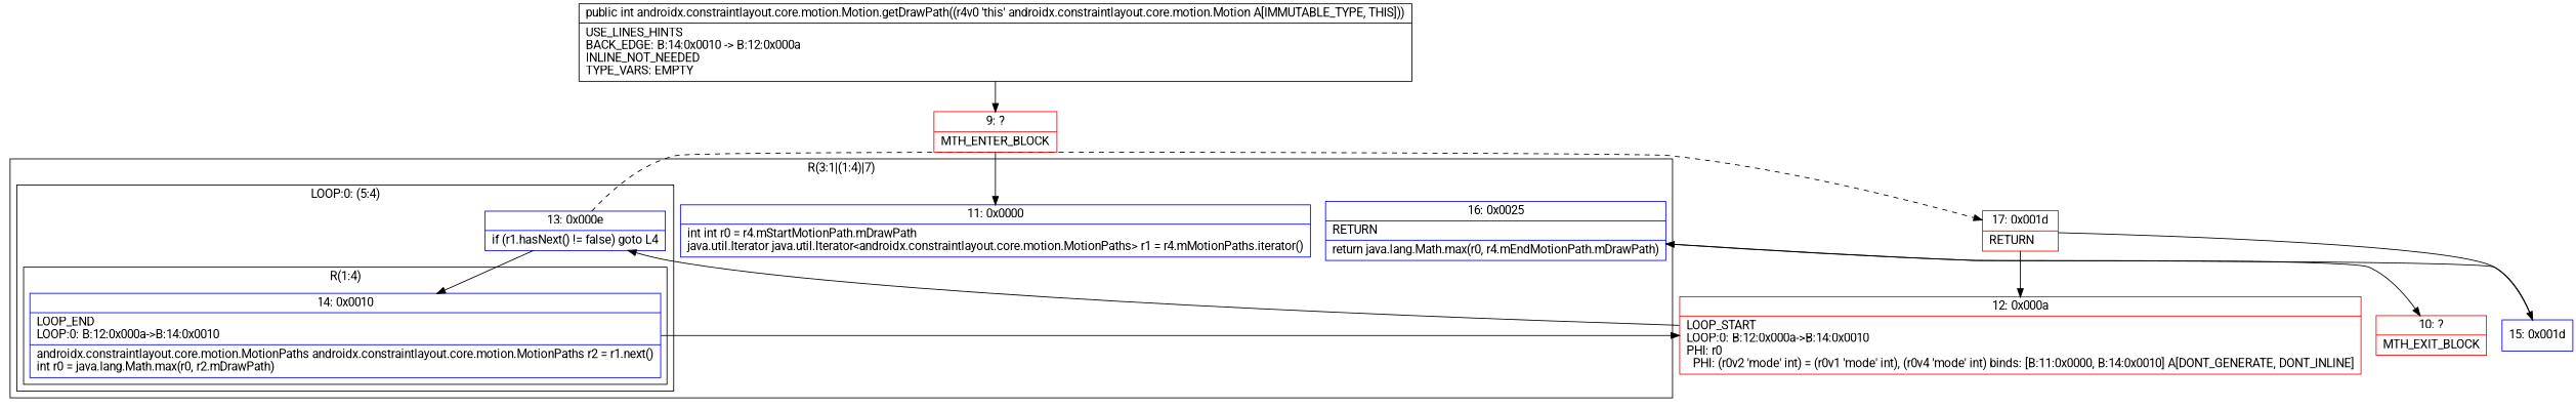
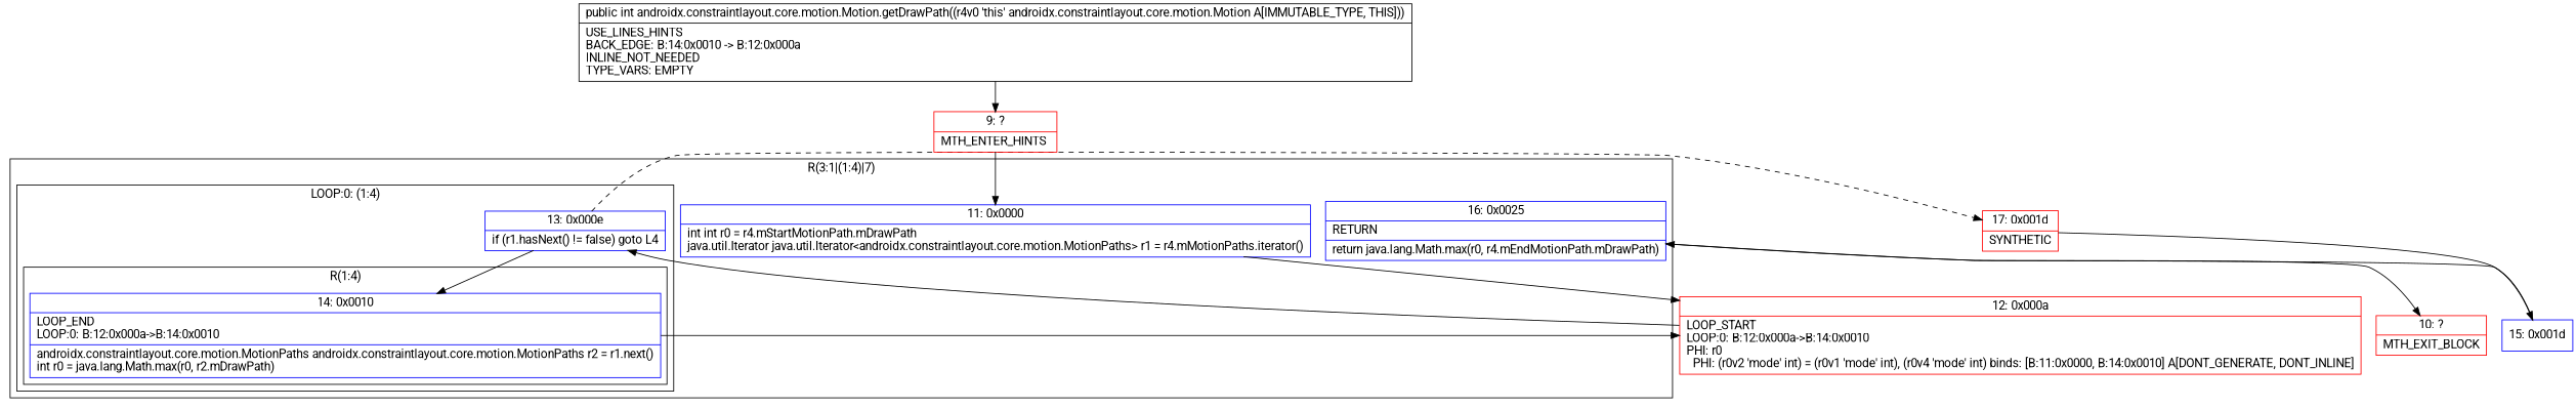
  digraph {
    fontname=Roboto
    node [color=blue fontname=Roboto shape=record]
    edge [fontname=Roboto]
    n1 [label="{14\:\ 0x0010|LOOP_END\lLOOP:0: B:12:0x000a\-\>B:14:0x0010\l|androidx.constraintlayout.core.motion.MotionPaths androidx.constraintlayout.core.motion.MotionPaths r2 = r1.next()\lint r0 = java.lang.Math.max(r0, r2.mDrawPath)\l}"]
    n2 [label="{13\:\ 0x000e|if (r1.hasNext() != false) goto L4\l}"]
    n3 [label="{11\:\ 0x0000|int int r0 = r4.mStartMotionPath.mDrawPath\ljava.util.Iterator java.util.Iterator\<androidx.constraintlayout.core.motion.MotionPaths\> r1 = r4.mMotionPaths.iterator()\l}"]
    n4 [label="{16\:\ 0x0025|RETURN\l|return java.lang.Math.max(r0, r4.mEndMotionPath.mDrawPath)\l}"]
    n5 [color=red label="{12\:\ 0x000a|LOOP_START\lLOOP:0: B:12:0x000a\-\>B:14:0x0010\lPHI: r0 \l  PHI: (r0v2 'mode' int) = (r0v1 'mode' int), (r0v4 'mode' int) binds: [B:11:0x0000, B:14:0x0010] A[DONT_GENERATE, DONT_INLINE]\l}"]
-   n6 [color=red label="{17\:\ 0x001d|RETURN\l}"]
+   n6 [color=red label="{17\:\ 0x001d|SYNTHETIC\l}"]
    n7 [color=red label="{10\:\ ?|MTH_EXIT_BLOCK\l}"]
    n8 [label="{15\:\ 0x001d}"]
-   n9 [color=red label="{9\:\ ?|MTH_ENTER_BLOCK\l}"]
+   n9 [color=red label="{9\:\ ?|MTH_ENTER_HINTS\l}"]
    n10 [label="{public int androidx.constraintlayout.core.motion.Motion.getDrawPath((r4v0 'this' androidx.constraintlayout.core.motion.Motion A[IMMUTABLE_TYPE, THIS]))  | USE_LINES_HINTS\lBACK_EDGE: B:14:0x0010 \-\> B:12:0x000a\lINLINE_NOT_NEEDED\lTYPE_VARS: EMPTY\l}" color=""]
    subgraph cluster_1 {
      label="R(3:1|(1:4)|7)"
      n3
      n4
      subgraph cluster_2 {
-       label="LOOP:0: (5:4)"
+       label="LOOP:0: (1:4)"
        n2
        subgraph cluster_3 {
          label="R(1:4)"
          n1
        }
      }
    }
    n1 -> n5
    n2 -> n1
    n2 -> n6 [style=dashed]
-   n6 -> n5
+   n3 -> n5
    n4 -> n7
    n5 -> n2
    n6 -> n8
    n8 -> n4
    n9 -> n3
    n10 -> n9
  }
